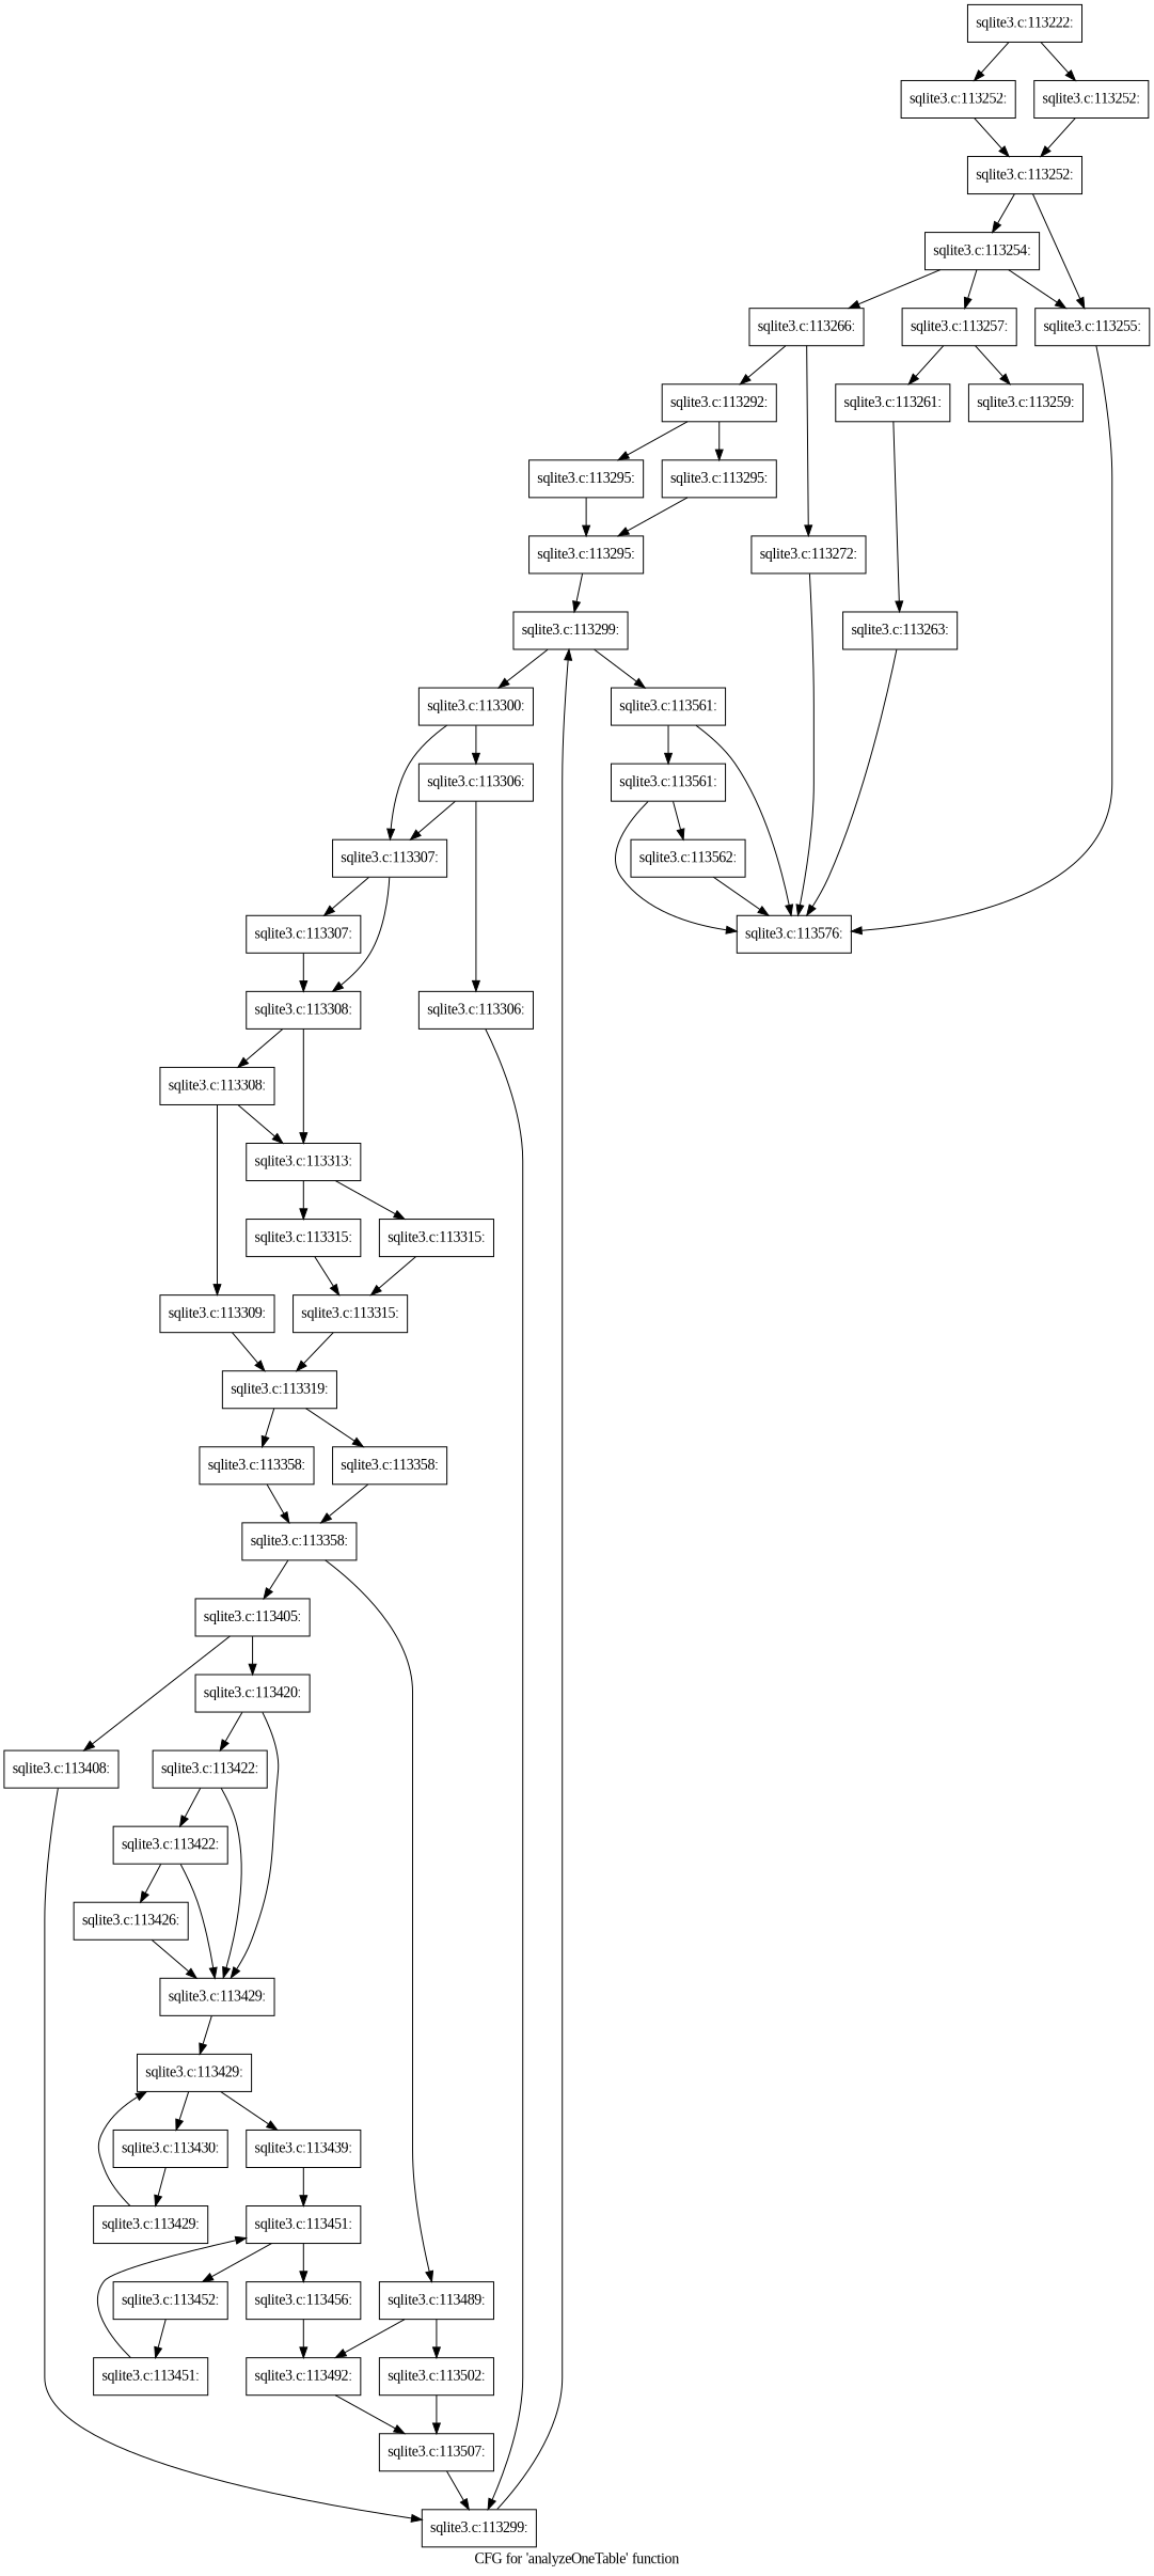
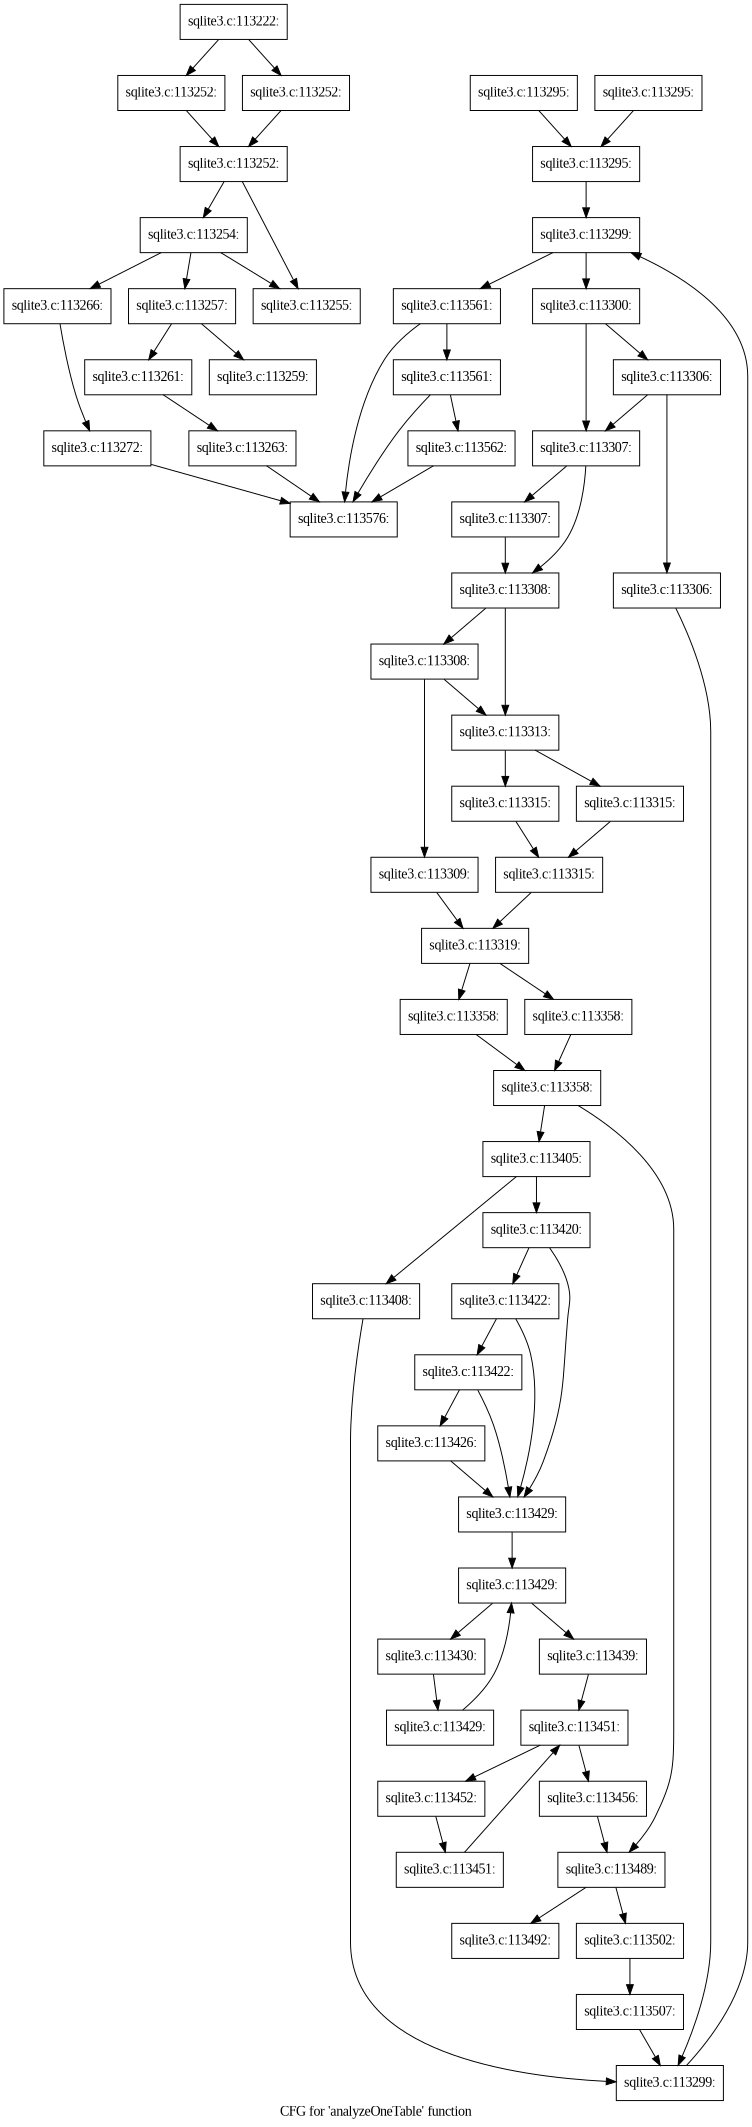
  digraph {
    fontname="Liberation Serif"
    label="CFG for 'analyzeOneTable' function"
    node [fontname="Liberation Serif" shape=record]
    edge [fontname="Liberation Serif"]
    n1 [label="{sqlite3.c:113222:}"]
    n2 [label="{sqlite3.c:113252:}"]
    n3 [label="{sqlite3.c:113252:}"]
    n4 [label="{sqlite3.c:113252:}"]
    n5 [label="{sqlite3.c:113255:}"]
    n6 [label="{sqlite3.c:113254:}"]
    n7 [label="{sqlite3.c:113576:}"]
    n8 [label="{sqlite3.c:113257:}"]
    n9 [label="{sqlite3.c:113266:}"]
    n10 [label="{sqlite3.c:113261:}"]
    n11 [label="{sqlite3.c:113259:}"]
    n12 [label="{sqlite3.c:113263:}"]
    n13 [label="{sqlite3.c:113272:}"]
-   n14 [label="{sqlite3.c:113292:}"]
    n15 [label="{sqlite3.c:113295:}"]
    n16 [label="{sqlite3.c:113295:}"]
    n17 [label="{sqlite3.c:113295:}"]
    n18 [label="{sqlite3.c:113299:}"]
    n19 [label="{sqlite3.c:113300:}"]
    n20 [label="{sqlite3.c:113561:}"]
    n21 [label="{sqlite3.c:113306:}"]
    n22 [label="{sqlite3.c:113307:}"]
    n23 [label="{sqlite3.c:113561:}"]
    n24 [label="{sqlite3.c:113306:}"]
    n25 [label="{sqlite3.c:113307:}"]
    n26 [label="{sqlite3.c:113308:}"]
    n27 [label="{sqlite3.c:113562:}"]
    n28 [label="{sqlite3.c:113299:}"]
    n29 [label="{sqlite3.c:113313:}"]
    n30 [label="{sqlite3.c:113308:}"]
    n31 [label="{sqlite3.c:113315:}"]
    n32 [label="{sqlite3.c:113315:}"]
    n33 [label="{sqlite3.c:113309:}"]
    n34 [label="{sqlite3.c:113315:}"]
    n35 [label="{sqlite3.c:113319:}"]
    n36 [label="{sqlite3.c:113358:}"]
    n37 [label="{sqlite3.c:113358:}"]
    n38 [label="{sqlite3.c:113358:}"]
    n39 [label="{sqlite3.c:113405:}"]
    n40 [label="{sqlite3.c:113489:}"]
    n41 [label="{sqlite3.c:113408:}"]
    n42 [label="{sqlite3.c:113420:}"]
    n43 [label="{sqlite3.c:113492:}"]
    n44 [label="{sqlite3.c:113502:}"]
    n45 [label="{sqlite3.c:113422:}"]
    n46 [label="{sqlite3.c:113429:}"]
    n47 [label="{sqlite3.c:113507:}"]
    n48 [label="{sqlite3.c:113422:}"]
    n49 [label="{sqlite3.c:113429:}"]
    n50 [label="{sqlite3.c:113426:}"]
    n51 [label="{sqlite3.c:113430:}"]
    n52 [label="{sqlite3.c:113439:}"]
    n53 [label="{sqlite3.c:113429:}"]
    n54 [label="{sqlite3.c:113451:}"]
    n55 [label="{sqlite3.c:113452:}"]
    n56 [label="{sqlite3.c:113456:}"]
    n57 [label="{sqlite3.c:113451:}"]
    n1 -> n2
    n1 -> n3
    n2 -> n4
    n3 -> n4
    n4 -> n5
    n4 -> n6
-   n5 -> n7
    n6 -> n5
    n6 -> n8
    n6 -> n9
    n8 -> n10
    n8 -> n11
    n9 -> n13
-   n9 -> n14
    n10 -> n12
    n12 -> n7
    n13 -> n7
-   n14 -> n15
-   n14 -> n16
    n15 -> n17
    n16 -> n17
    n17 -> n18
    n18 -> n19
    n18 -> n20
    n19 -> n21
    n19 -> n22
    n20 -> n7
    n20 -> n23
    n21 -> n22
    n21 -> n24
    n22 -> n25
    n22 -> n26
    n23 -> n7
    n23 -> n27
    n24 -> n28
    n25 -> n26
    n26 -> n29
    n26 -> n30
    n27 -> n7
    n28 -> n18
    n29 -> n31
    n29 -> n32
    n30 -> n29
    n30 -> n33
    n31 -> n34
    n32 -> n34
    n33 -> n35
    n34 -> n35
    n35 -> n36
    n35 -> n37
    n36 -> n38
    n37 -> n38
    n38 -> n39
    n38 -> n40
    n39 -> n41
    n39 -> n42
    n40 -> n43
    n40 -> n44
    n41 -> n28
    n42 -> n45
    n42 -> n46
-   n43 -> n47
    n44 -> n47
    n45 -> n46
    n45 -> n48
    n46 -> n49
    n47 -> n28
    n48 -> n46
    n48 -> n50
    n49 -> n51
    n49 -> n52
    n50 -> n46
    n51 -> n53
    n52 -> n54
    n53 -> n49
    n54 -> n55
    n54 -> n56
    n55 -> n57
-   n56 -> n43
+   n56 -> n40
    n57 -> n54
  }
